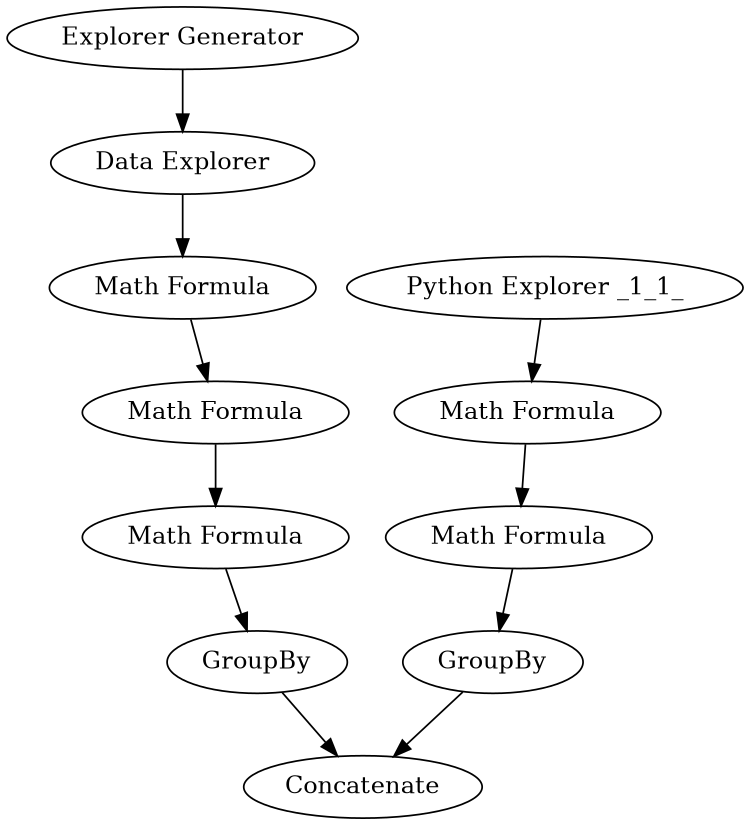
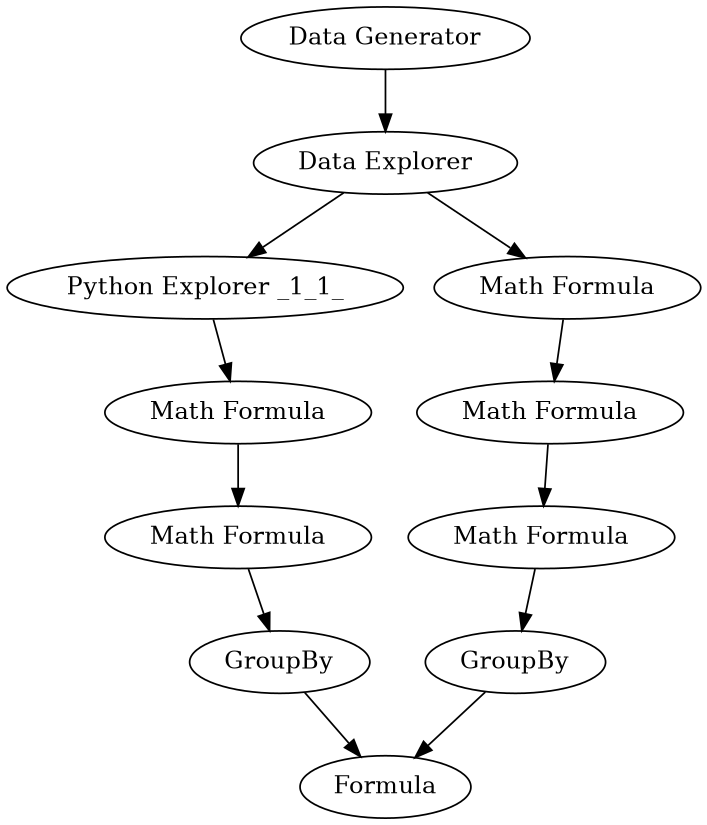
  digraph {
    rankdir=TB
-   n1 [label="Explorer Generator"]
+   n1 [label="Data Generator"]
    n2 [label="Data Explorer"]
    n3 [label="Python Explorer _1_1_"]
    n4 [label="Math Formula"]
    n5 [label="Math Formula"]
    n6 [label="Math Formula"]
    n7 [label="Math Formula"]
    n8 [label="Math Formula"]
    n9 [label=GroupBy]
-   n10 [label=Concatenate]
+   n10 [label=Formula]
    n11 [label=GroupBy]
    n1 -> n2
+   n2 -> n3
    n2 -> n4
    n3 -> n5
    n4 -> n6
    n5 -> n7
    n6 -> n8
    n7 -> n11
    n8 -> n9
    n9 -> n10
    n11 -> n10
  }
